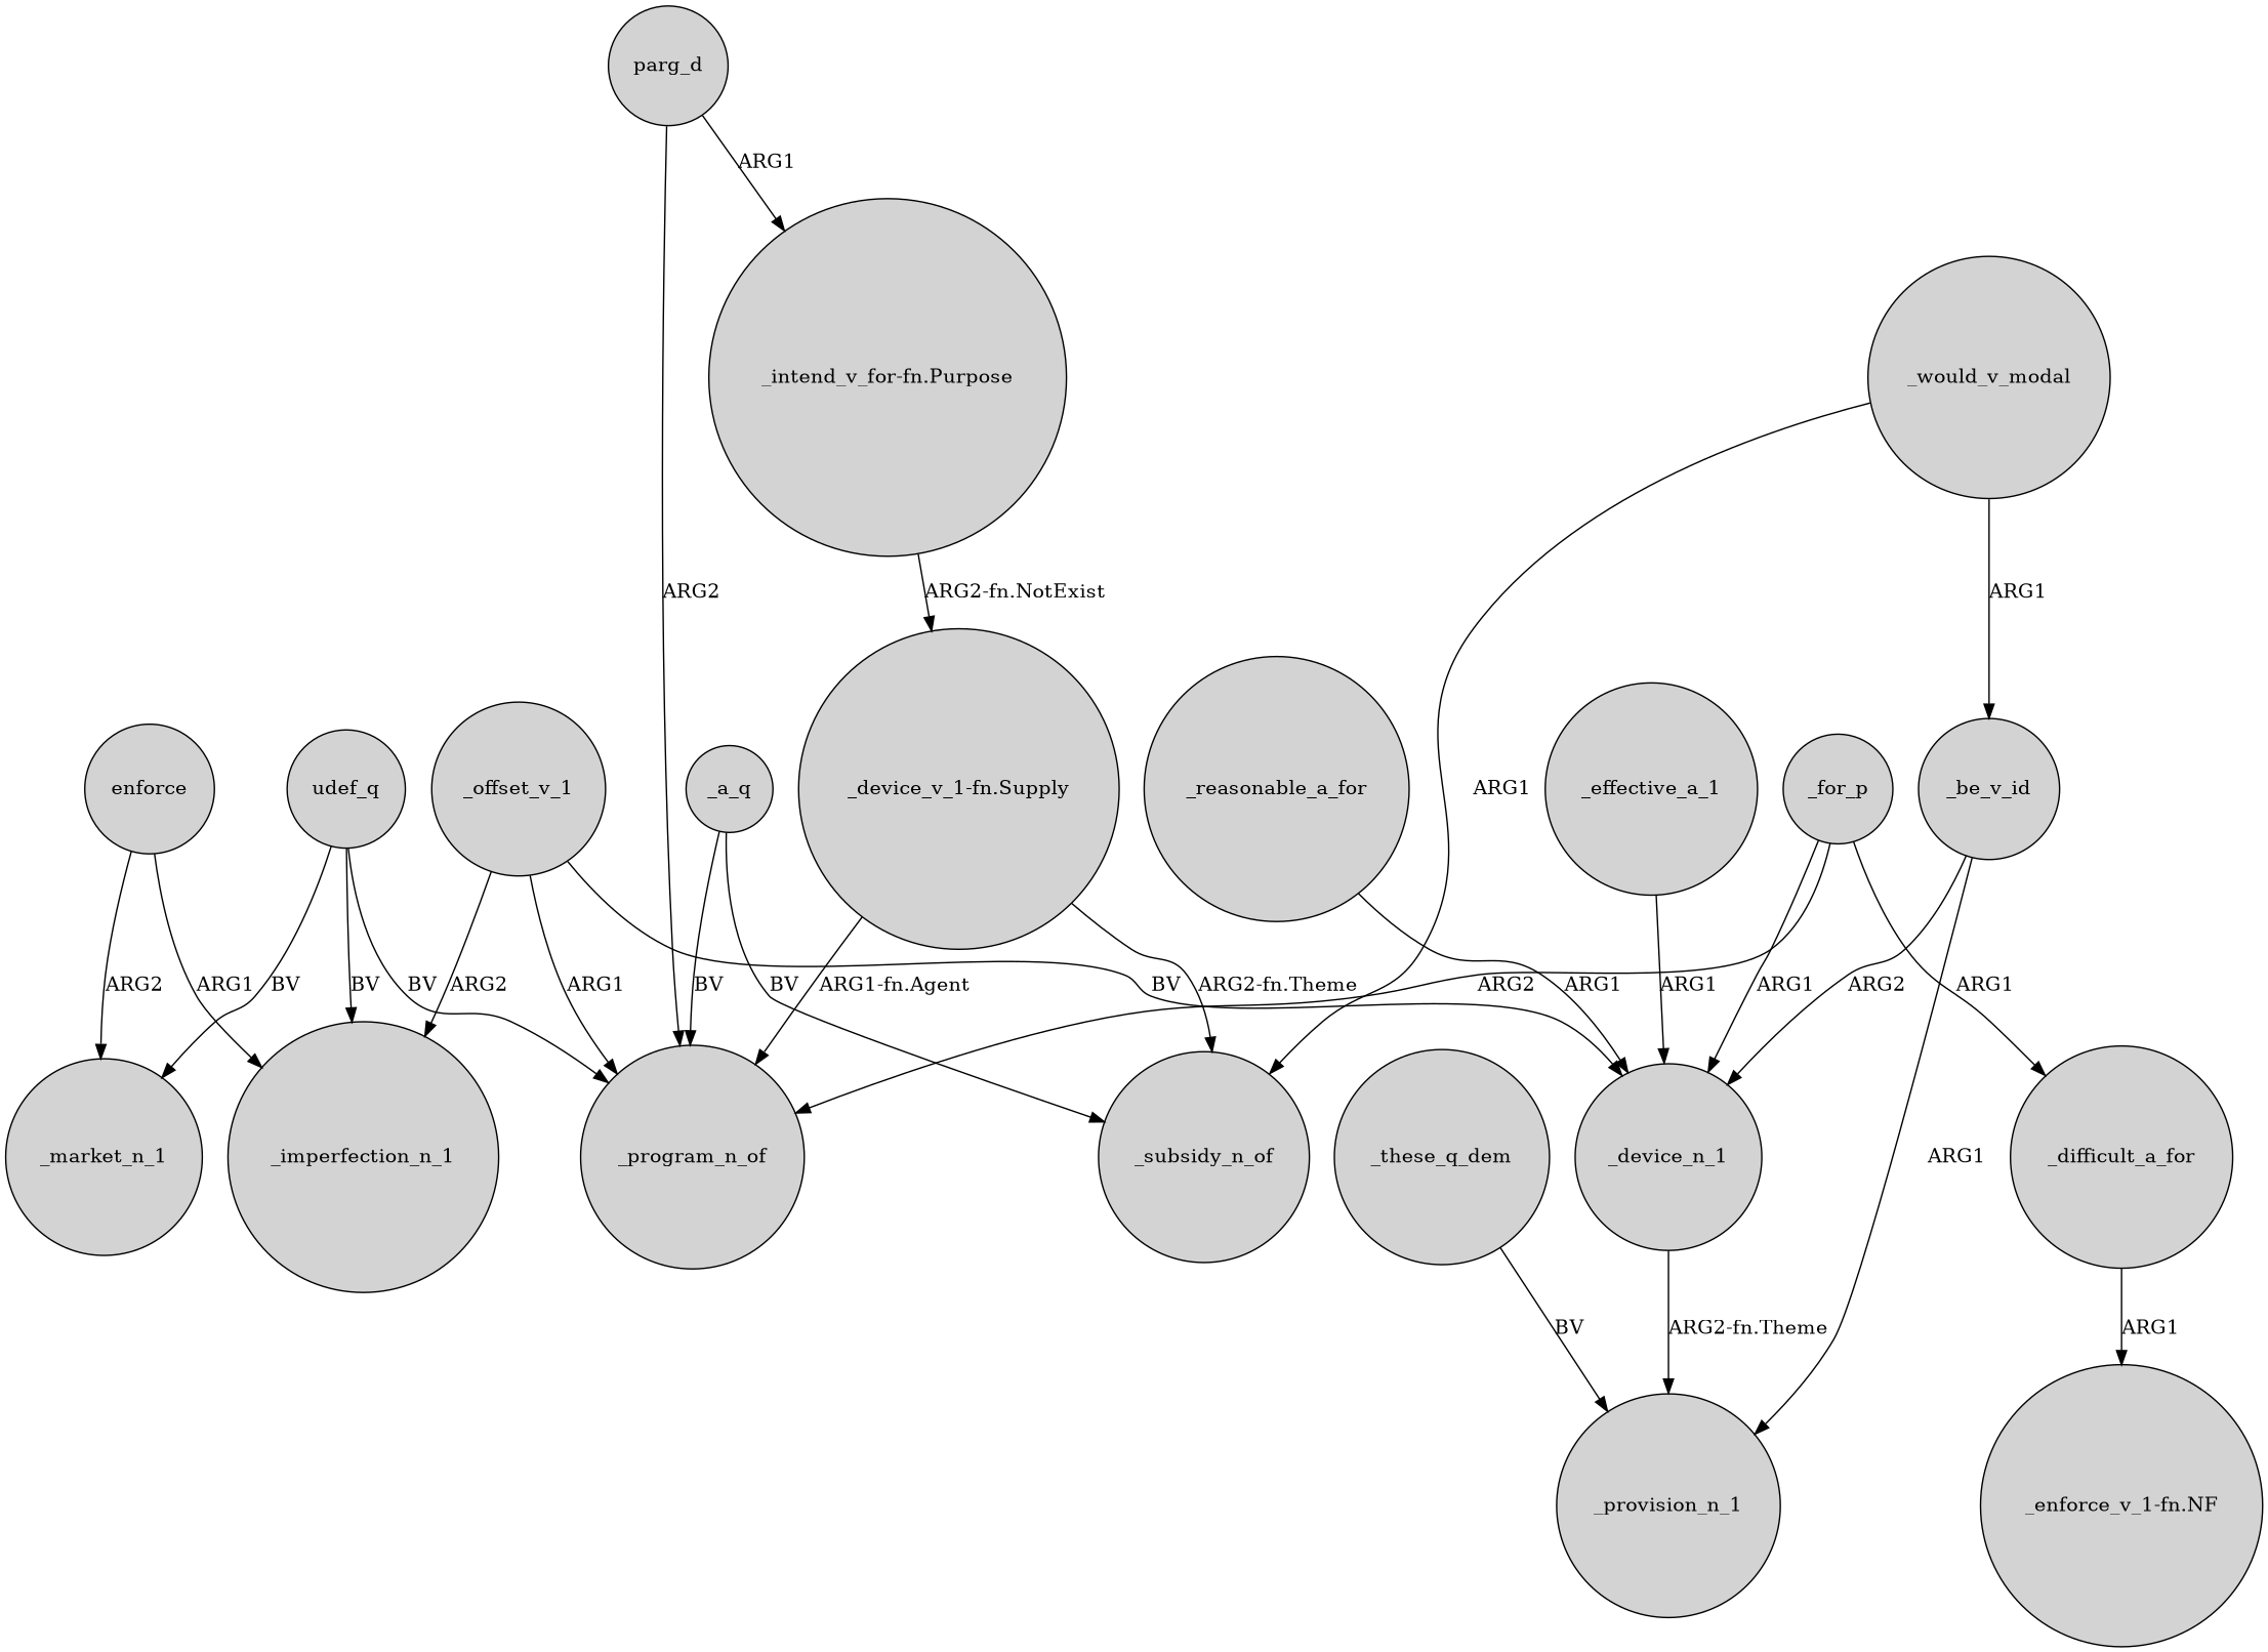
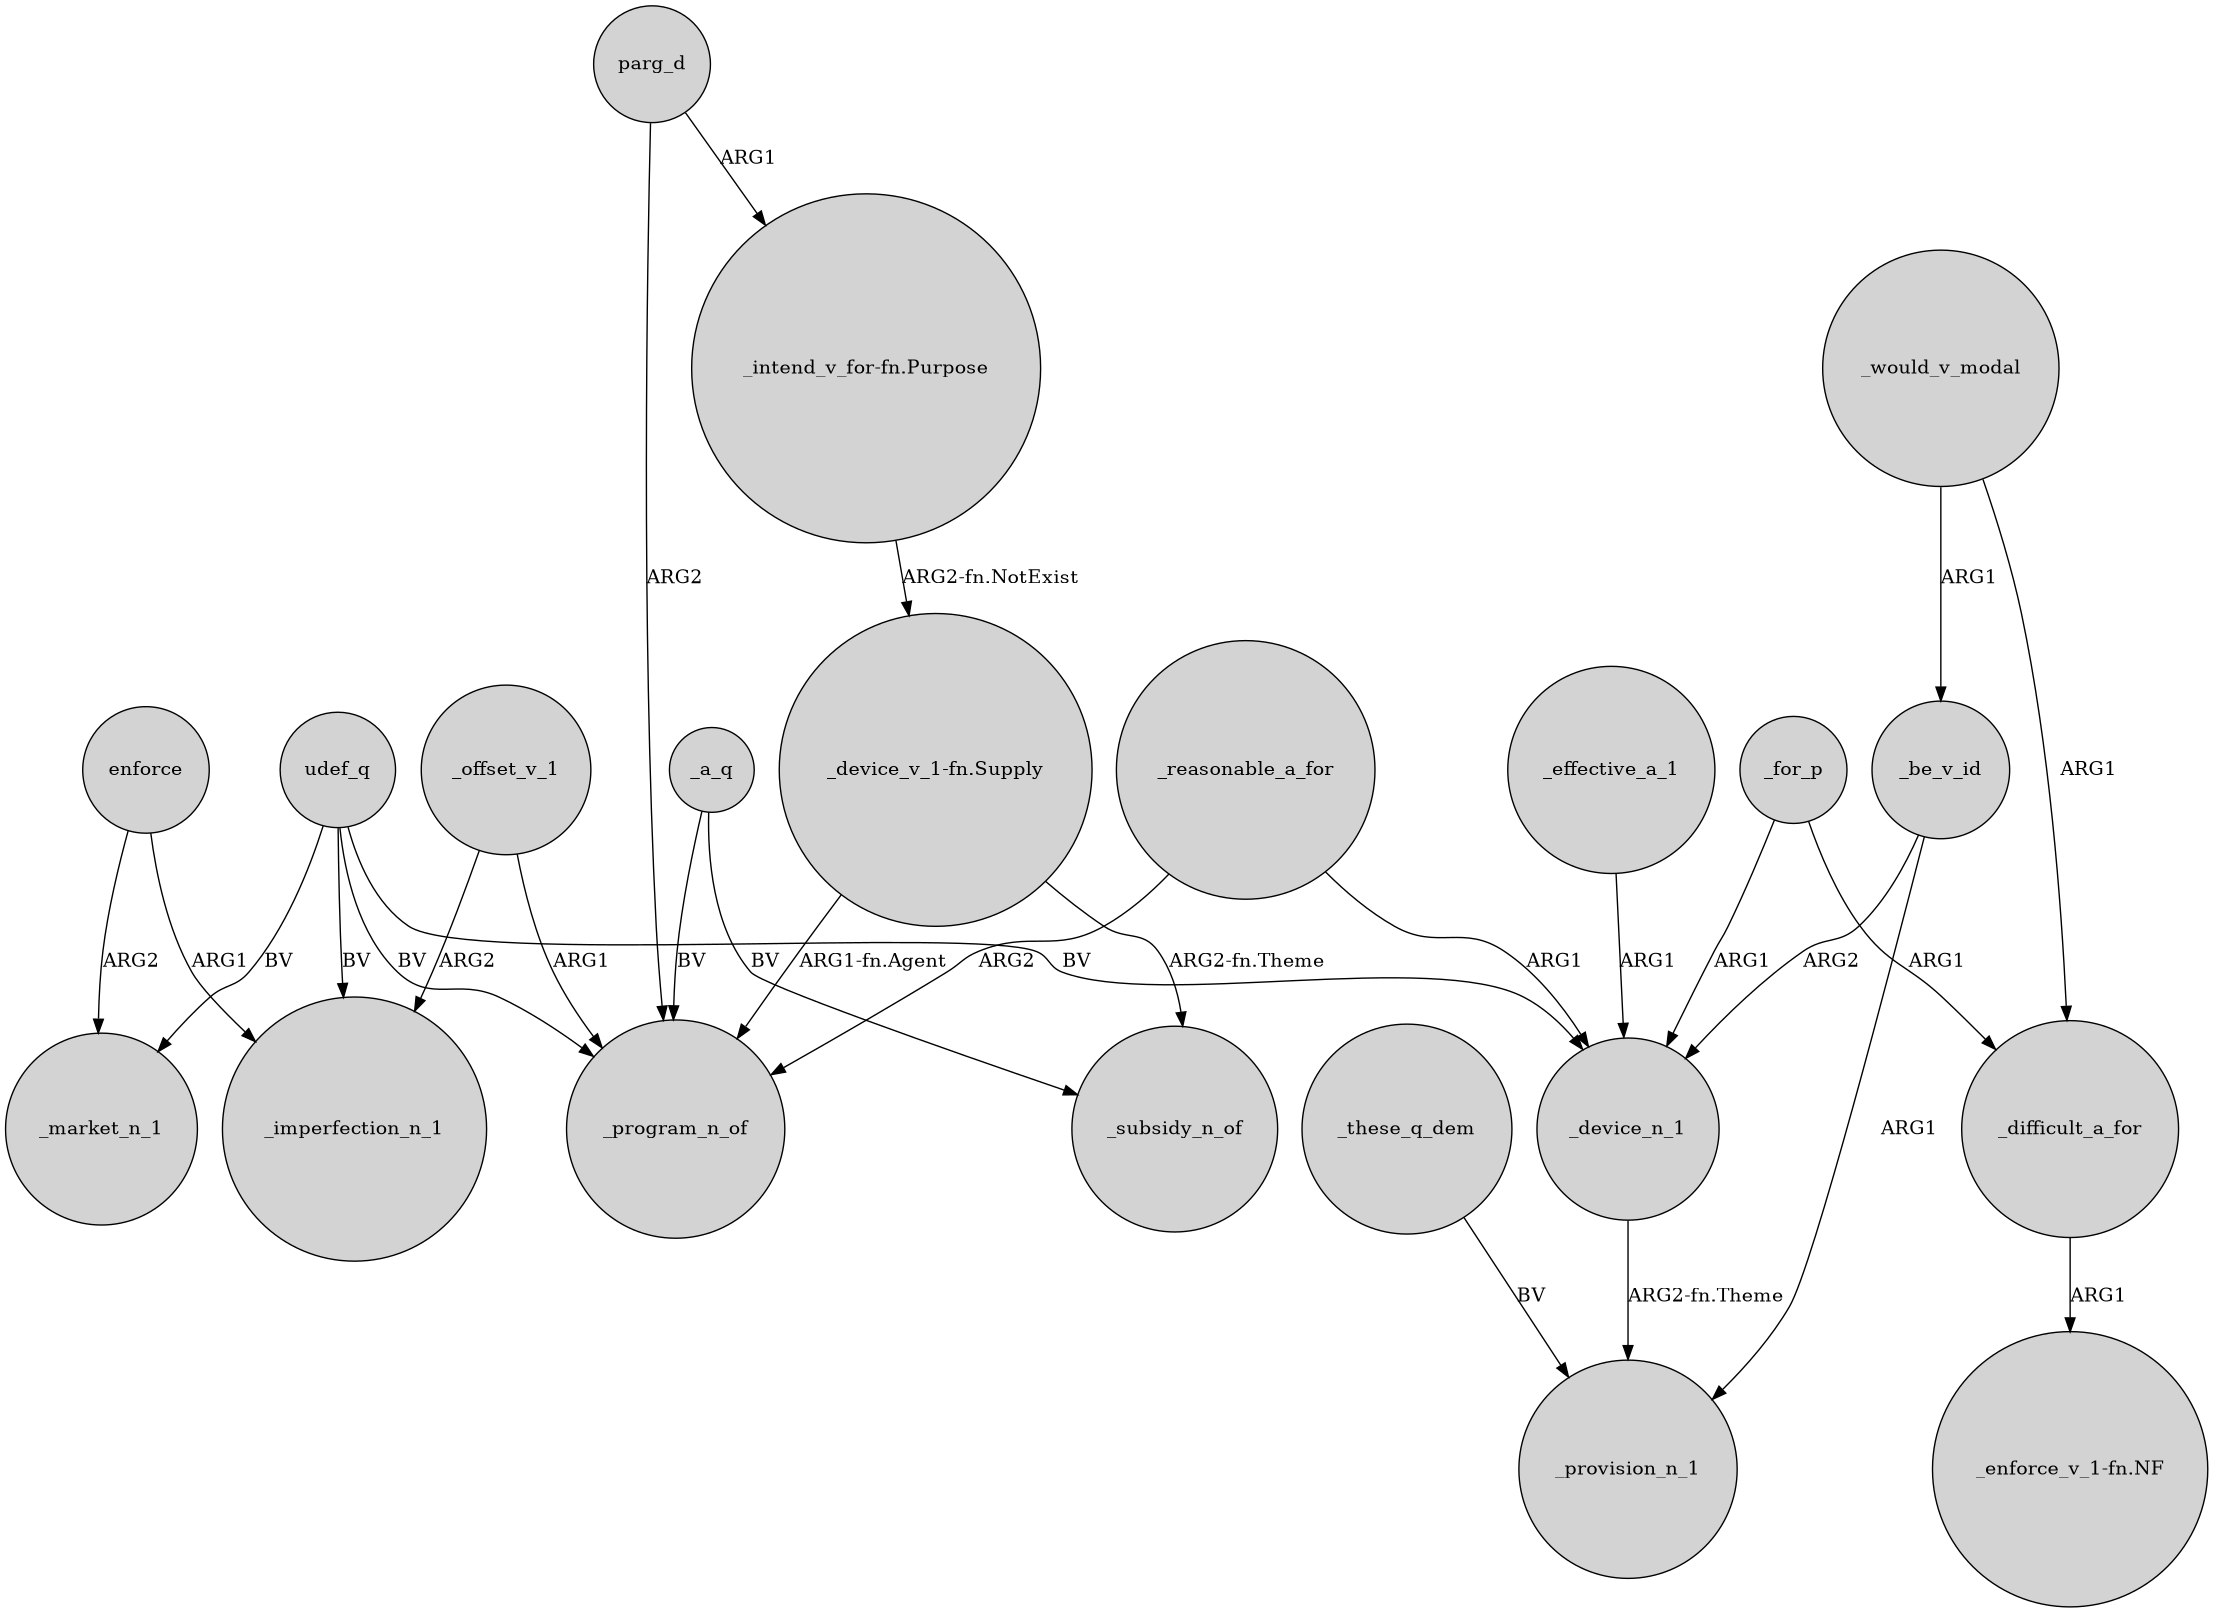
  digraph {
    node [shape=circle style=filled]
    n1 [label=enforce]
    _market_n_1
    _imperfection_n_1
    _offset_v_1
    _program_n_of
    _a_q
    _subsidy_n_of
    _would_v_modal
    _difficult_a_for
    _be_v_id
    "_enforce_v_1-fn.NF"
    _provision_n_1
    _device_n_1
    n14 [label="_device_v_1-fn.Supply"]
    "_intend_v_for-fn.Purpose"
    udef_q
    parg_d
    _these_q_dem
    _reasonable_a_for
    _effective_a_1
    _for_p
    n1 -> _market_n_1 [label=ARG2]
    n1 -> _imperfection_n_1 [label=ARG1]
    _offset_v_1 -> _imperfection_n_1 [label=ARG2]
    _offset_v_1 -> _program_n_of [label=ARG1]
    _a_q -> _program_n_of [label=BV]
    _a_q -> _subsidy_n_of [label=BV]
-   _would_v_modal -> _subsidy_n_of [label=ARG1]
+   _would_v_modal -> _difficult_a_for [label=ARG1]
    _would_v_modal -> _be_v_id [label=ARG1]
    _difficult_a_for -> "_enforce_v_1-fn.NF" [label=ARG1]
    _be_v_id -> _provision_n_1 [label=ARG1]
    _be_v_id -> _device_n_1 [label=ARG2]
    _device_n_1 -> _provision_n_1 [label="ARG2-fn.Theme"]
    n14 -> _program_n_of [label="ARG1-fn.Agent"]
    n14 -> _subsidy_n_of [label="ARG2-fn.Theme"]
    "_intend_v_for-fn.Purpose" -> n14 [label="ARG2-fn.NotExist"]
    udef_q -> _market_n_1 [label=BV]
    udef_q -> _imperfection_n_1 [label=BV]
    udef_q -> _program_n_of [label=BV]
-   _offset_v_1 -> _device_n_1 [label=BV]
+   udef_q -> _device_n_1 [label=BV]
    parg_d -> _program_n_of [label=ARG2]
    parg_d -> "_intend_v_for-fn.Purpose" [label=ARG1]
    _these_q_dem -> _provision_n_1 [label=BV]
    _reasonable_a_for -> _device_n_1 [label=ARG1]
    _effective_a_1 -> _device_n_1 [label=ARG1]
-   _for_p -> _program_n_of [label=ARG2]
+   _reasonable_a_for -> _program_n_of [label=ARG2]
    _for_p -> _difficult_a_for [label=ARG1]
    _for_p -> _device_n_1 [label=ARG1]
  }
